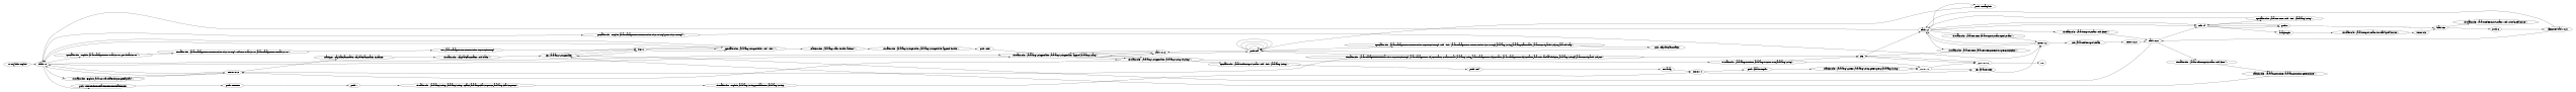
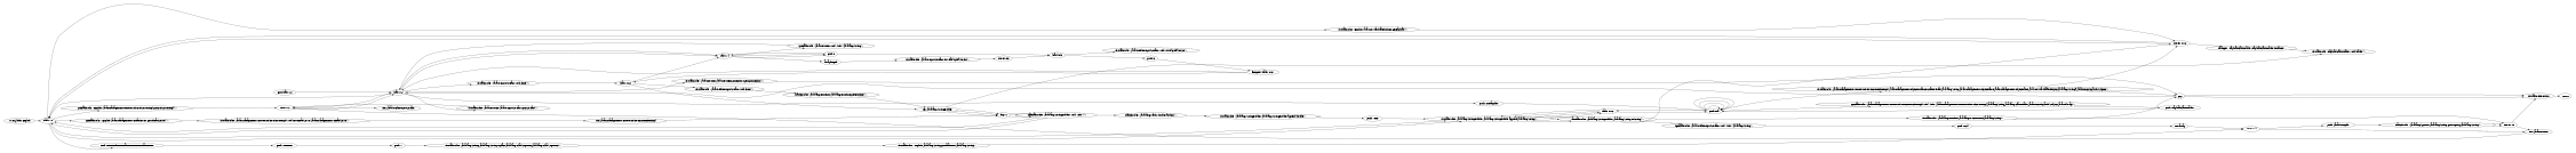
  digraph {
    rankdir=LR
    "r0 := @this: Exploit"
    "load.r r0"
    "virtualinvoke <Exploit: java.rmi.MarshalledObject getPayload()>"
    "specialinvoke <Exploit: javax.management.remote.rmi.RMIServerImpl getRMIServerImpl()>"
    "specialinvoke <Exploit: javax.management.MBeanServer getMbeanServer()>"
    "virtualinvoke <java.lang.StringBuilder: java.lang.StringBuilder append(java.lang.String)>"
    "push \"KADAFIdKADAFIaKADAFItKADAFIaKADAFI\""
    "store.r $r12"
    "store.r r2"
    "virtualinvoke <javax.management.remote.rmi.RMIServerImpl: void setMBeanServer(javax.management.MBeanServer)>"
    "load.r $r12"
    "virtualinvoke <java.lang.StringBuilder: java.lang.String toString()>"
    "push \"KADAFI\""
    "staticget <PayloadClassLoader: PayloadClassLoader instance>"
    "virtualinvoke <PayloadClassLoader: void loadIt()>"
    "load.r r2"
    "new java.io.FileOutputStream"
    "push \"metasploit\""
-   "load.r r4" [label="util.r r4"]
+   "load.r r4"
    "virtualinvoke <java.net.URL: java.net.URLConnection openConnection()>"
    "virtualinvoke <java.net.URL: java.io.InputStream openStream()>"
    "virtualinvoke <java.io.InputStream: void close()>"
-   "store.r $r21"
    "push null"
    "specialinvoke <java.net.URL: void <init>(java.lang.String)>"
    "push 0"
    arraylength
    pop
    "load.r $r21"
    "new javax.management.remote.rmi.RMIConnectionImpl"
    "dup1.r"
    "specialinvoke <java.lang.StringBuilder: void <init>()>"
    "staticinvoke <java.lang.Math: double random()>"
    "specialinvoke <javax.management.remote.rmi.RMIConnectionImpl: void <init>(javax.management.remote.rmi.RMIServerImpl,java.lang.String,java.lang.ClassLoader,javax.security.auth.Subject,java.util.Map)>"
    "virtualinvoke <javax.management.remote.rmi.RMIConnectionImpl: javax.management.ObjectInstance createMBean(java.lang.String,javax.management.ObjectName,javax.management.ObjectName,java.rmi.MarshalledObject,java.lang.String[],javax.security.auth.Subject)>"
    "push \"PayloadClassLoader\""
-   "goto return"
-   return [label=net]
+   "goto return" [label="virtualinvoke return"]
+   return
    "new java.lang.StringBuilder"
    "virtualinvoke <java.lang.StringBuilder: java.lang.StringBuilder append(double)>"
    "push \".exe\""
    "specialinvoke <java.io.FileOutputStream: void <init>(java.lang.String)>"
    "virtualinvoke <java.lang.Runtime: java.lang.Process exec(java.lang.String)>"
    "push 1024"
    "store.r r0"
    "push \"\""
    "virtualinvoke <java.lang.String: java.lang.String replace(java.lang.CharSequence,java.lang.CharSequence)>"
    "virtualinvoke <Exploit: java.lang.String getParameter(java.lang.String)>"
    "store.r r4"
    "push \"java.io.tmpdir\""
    "new java.net.URL"
    "staticinvoke <java.lang.System: java.lang.String getProperty(java.lang.String)>"
+   "goto load.r r2"
    "load.i $i2"
    "virtualinvoke <java.io.InputStream: int read(byte[],int,int)>"
    "virtualinvoke <java.io.FileOutputStream: void close()>"
    "staticinvoke <java.lang.Runtime: java.lang.Runtime getRuntime()>"
    newarray
    n59 [label="push -2"]
    "virtualinvoke <java.io.FileOutputStream: void write(byte[],int,int)>"
    "store.i $i2"
    "ifcmpne.i load.r $r21"
    "r0 := @this: Exploit" -> "load.r r0"
    "load.r r0" -> "virtualinvoke <Exploit: java.rmi.MarshalledObject getPayload()>"
    "load.r r0" -> "specialinvoke <Exploit: javax.management.remote.rmi.RMIServerImpl getRMIServerImpl()>"
    "load.r r0" -> "specialinvoke <Exploit: javax.management.MBeanServer getMbeanServer()>"
    "load.r r0" -> "virtualinvoke <java.lang.StringBuilder: java.lang.StringBuilder append(java.lang.String)>"
    "load.r r0" -> "virtualinvoke <java.lang.StringBuilder: java.lang.StringBuilder append(java.lang.String)>"
    "load.r r0" -> "push \"KADAFIdKADAFIaKADAFItKADAFIaKADAFI\""
    "virtualinvoke <Exploit: java.rmi.MarshalledObject getPayload()>" -> "store.r $r12"
    "specialinvoke <Exploit: javax.management.remote.rmi.RMIServerImpl getRMIServerImpl()>" -> "store.r r2"
    "specialinvoke <Exploit: javax.management.MBeanServer getMbeanServer()>" -> "virtualinvoke <javax.management.remote.rmi.RMIServerImpl: void setMBeanServer(javax.management.MBeanServer)>"
    "virtualinvoke <java.lang.StringBuilder: java.lang.StringBuilder append(java.lang.String)>" -> "load.r $r12"
    "virtualinvoke <java.lang.StringBuilder: java.lang.StringBuilder append(java.lang.String)>" -> "load.r $r12"
    "virtualinvoke <java.lang.StringBuilder: java.lang.StringBuilder append(java.lang.String)>" -> "virtualinvoke <java.lang.StringBuilder: java.lang.String toString()>"
    "virtualinvoke <java.lang.StringBuilder: java.lang.StringBuilder append(java.lang.String)>" -> "virtualinvoke <java.lang.StringBuilder: java.lang.String toString()>"
    "virtualinvoke <java.lang.StringBuilder: java.lang.StringBuilder append(java.lang.String)>" -> "virtualinvoke <java.lang.StringBuilder: java.lang.String toString()>"
    "push \"KADAFIdKADAFIaKADAFItKADAFIaKADAFI\"" -> "push \"KADAFI\""
    "store.r $r12" -> "load.r r0"
    "store.r $r12" -> "load.r r0"
    "store.r $r12" -> "staticget <PayloadClassLoader: PayloadClassLoader instance>"
    "store.r r2" -> "load.r r2"
    "store.r r2" -> "load.r r2"
    "store.r r2" -> "new java.io.FileOutputStream"
    "virtualinvoke <javax.management.remote.rmi.RMIServerImpl: void setMBeanServer(javax.management.MBeanServer)>" -> "new javax.management.remote.rmi.RMIConnectionImpl"
    "load.r $r12" -> "virtualinvoke <java.lang.StringBuilder: java.lang.StringBuilder append(java.lang.String)>"
    "load.r $r12" -> "virtualinvoke <java.lang.StringBuilder: java.lang.StringBuilder append(java.lang.String)>"
    "load.r $r12" -> "push null"
    "virtualinvoke <java.lang.StringBuilder: java.lang.String toString()>" -> "store.r $r12"
    "virtualinvoke <java.lang.StringBuilder: java.lang.String toString()>" -> "specialinvoke <java.io.FileOutputStream: void <init>(java.lang.String)>"
    "virtualinvoke <java.lang.StringBuilder: java.lang.String toString()>" -> "virtualinvoke <java.lang.Runtime: java.lang.Process exec(java.lang.String)>"
    "push \"KADAFI\"" -> "push \"\""
    "staticget <PayloadClassLoader: PayloadClassLoader instance>" -> "virtualinvoke <PayloadClassLoader: void loadIt()>"
-   "virtualinvoke <PayloadClassLoader: void loadIt()>" -> "new java.lang.StringBuilder"
+   "new java.lang.StringBuilder" -> "virtualinvoke <PayloadClassLoader: void loadIt()>"
    "load.r r2" -> "load.r r0"
    "load.r r2" -> "push \"metasploit\""
    "load.r r2" -> "load.r r4"
    "load.r r2" -> "load.r r4"
    "load.r r2" -> "virtualinvoke <java.net.URL: java.net.URLConnection openConnection()>"
    "load.r r2" -> "virtualinvoke <java.net.URL: java.io.InputStream openStream()>"
    "load.r r2" -> "virtualinvoke <java.io.InputStream: void close()>"
-   "new java.io.FileOutputStream" -> "store.r $r21"
    "push \"metasploit\"" -> "push null"
    "load.r r4" -> "specialinvoke <java.net.URL: void <init>(java.lang.String)>"
    "load.r r4" -> "push 0"
    "load.r r4" -> "push 0"
    "load.r r4" -> arraylength
    "virtualinvoke <java.net.URL: java.net.URLConnection openConnection()>" -> pop
    "virtualinvoke <java.net.URL: java.io.InputStream openStream()>" -> "store.r r2"
    "virtualinvoke <java.io.InputStream: void close()>" -> "load.r $r21"
-   "store.r $r21" -> "load.r $r21"
    "push null" -> "load.r $r12"
    "push null" -> "push null"
    "push null" -> "push null"
    "push null" -> "push null"
    "push null" -> "push null"
    "push null" -> "specialinvoke <javax.management.remote.rmi.RMIConnectionImpl: void <init>(javax.management.remote.rmi.RMIServerImpl,java.lang.String,java.lang.ClassLoader,javax.security.auth.Subject,java.util.Map)>"
    "push null" -> "virtualinvoke <javax.management.remote.rmi.RMIConnectionImpl: javax.management.ObjectInstance createMBean(java.lang.String,javax.management.ObjectName,javax.management.ObjectName,java.rmi.MarshalledObject,java.lang.String[],javax.security.auth.Subject)>"
    "specialinvoke <java.net.URL: void <init>(java.lang.String)>" -> "load.r r2"
    "push 0" -> "load.r r4"
    "push 0" -> "load.i $i2"
    arraylength -> "virtualinvoke <java.io.InputStream: int read(byte[],int,int)>"
    pop -> "load.r r2"
    pop -> "goto return"
    pop -> "goto return"
    "load.r $r21" -> "load.r r4"
    "load.r $r21" -> "new java.lang.StringBuilder"
    "load.r $r21" -> "virtualinvoke <java.io.FileOutputStream: void close()>"
    "new javax.management.remote.rmi.RMIConnectionImpl" -> "dup1.r"
    "dup1.r" -> "specialinvoke <java.lang.StringBuilder: void <init>()>"
    "dup1.r" -> "specialinvoke <java.lang.StringBuilder: void <init>()>"
    "dup1.r" -> "specialinvoke <java.lang.StringBuilder: void <init>()>"
    "specialinvoke <java.lang.StringBuilder: void <init>()>" -> "load.r r0"
    "specialinvoke <java.lang.StringBuilder: void <init>()>" -> "load.r r0"
    "specialinvoke <java.lang.StringBuilder: void <init>()>" -> "staticinvoke <java.lang.Math: double random()>"
    "staticinvoke <java.lang.Math: double random()>" -> "virtualinvoke <java.lang.StringBuilder: java.lang.StringBuilder append(double)>"
    "specialinvoke <javax.management.remote.rmi.RMIConnectionImpl: void <init>(javax.management.remote.rmi.RMIServerImpl,java.lang.String,java.lang.ClassLoader,javax.security.auth.Subject,java.util.Map)>" -> "push \"PayloadClassLoader\""
    "virtualinvoke <javax.management.remote.rmi.RMIConnectionImpl: javax.management.ObjectInstance createMBean(java.lang.String,javax.management.ObjectName,javax.management.ObjectName,java.rmi.MarshalledObject,java.lang.String[],javax.security.auth.Subject)>" -> "store.r $r12"
    "virtualinvoke <javax.management.remote.rmi.RMIConnectionImpl: javax.management.ObjectInstance createMBean(java.lang.String,javax.management.ObjectName,javax.management.ObjectName,java.rmi.MarshalledObject,java.lang.String[],javax.security.auth.Subject)>" -> pop
    "push \"PayloadClassLoader\"" -> "push null"
    "goto return" -> return
    "new java.lang.StringBuilder" -> "dup1.r"
    "new java.lang.StringBuilder" -> "dup1.r"
    "new java.lang.StringBuilder" -> "dup1.r"
    "virtualinvoke <java.lang.StringBuilder: java.lang.StringBuilder append(double)>" -> "push \".exe\""
    "push \".exe\"" -> "virtualinvoke <java.lang.StringBuilder: java.lang.StringBuilder append(java.lang.String)>"
    "specialinvoke <java.io.FileOutputStream: void <init>(java.lang.String)>" -> "push 1024"
    "virtualinvoke <java.lang.Runtime: java.lang.Process exec(java.lang.String)>" -> pop
    "virtualinvoke <java.lang.Runtime: java.lang.Process exec(java.lang.String)>" -> "store.r r0"
    "push 1024" -> newarray
    "store.r r0" -> "goto return"
    "store.r r0" -> "new java.net.URL"
    "push \"\"" -> "virtualinvoke <java.lang.String: java.lang.String replace(java.lang.CharSequence,java.lang.CharSequence)>"
    "virtualinvoke <java.lang.String: java.lang.String replace(java.lang.CharSequence,java.lang.CharSequence)>" -> "virtualinvoke <Exploit: java.lang.String getParameter(java.lang.String)>"
    "virtualinvoke <Exploit: java.lang.String getParameter(java.lang.String)>" -> "store.r r4"
    "store.r r4" -> "push \"java.io.tmpdir\""
    "store.r r4" -> "new java.net.URL"
    "push \"java.io.tmpdir\"" -> "staticinvoke <java.lang.System: java.lang.String getProperty(java.lang.String)>"
    "new java.net.URL" -> "store.r r2"
    "staticinvoke <java.lang.System: java.lang.String getProperty(java.lang.String)>" -> "store.r r0"
    "staticinvoke <java.lang.System: java.lang.String getProperty(java.lang.String)>" -> "store.r r0"
+   "goto load.r r2" -> "load.r r2"
    "load.i $i2" -> n59
    "load.i $i2" -> "virtualinvoke <java.io.FileOutputStream: void write(byte[],int,int)>"
    "virtualinvoke <java.io.InputStream: int read(byte[],int,int)>" -> "store.i $i2"
    "virtualinvoke <java.io.FileOutputStream: void close()>" -> "staticinvoke <java.lang.Runtime: java.lang.Runtime getRuntime()>"
    "staticinvoke <java.lang.Runtime: java.lang.Runtime getRuntime()>" -> "new java.lang.StringBuilder"
    newarray -> "store.r r4"
    n59 -> "ifcmpne.i load.r $r21"
    "store.i $i2" -> "load.i $i2"
    "ifcmpne.i load.r $r21" -> "load.r r2"
    "ifcmpne.i load.r $r21" -> "load.r $r21"
  }
